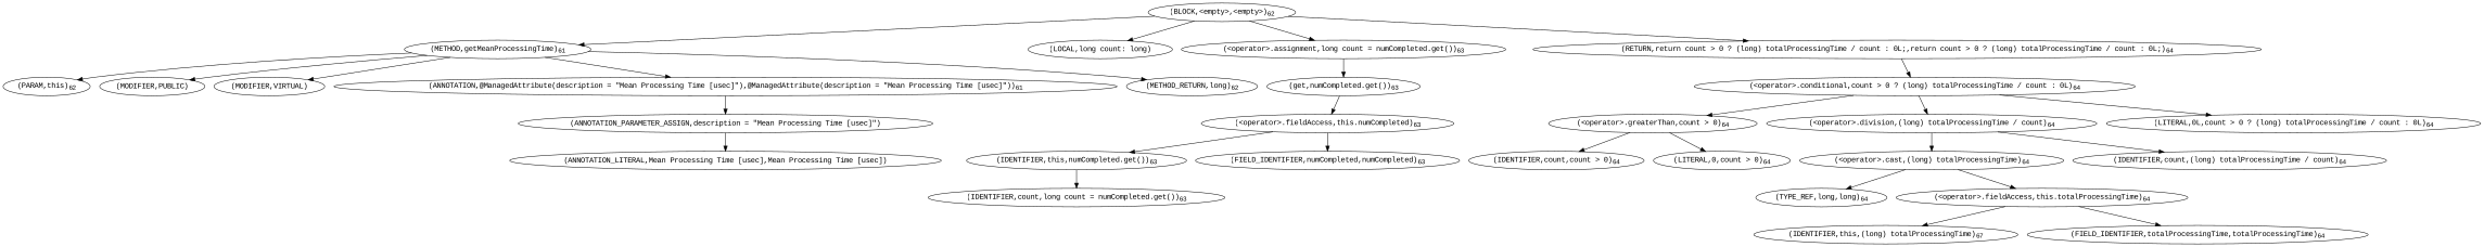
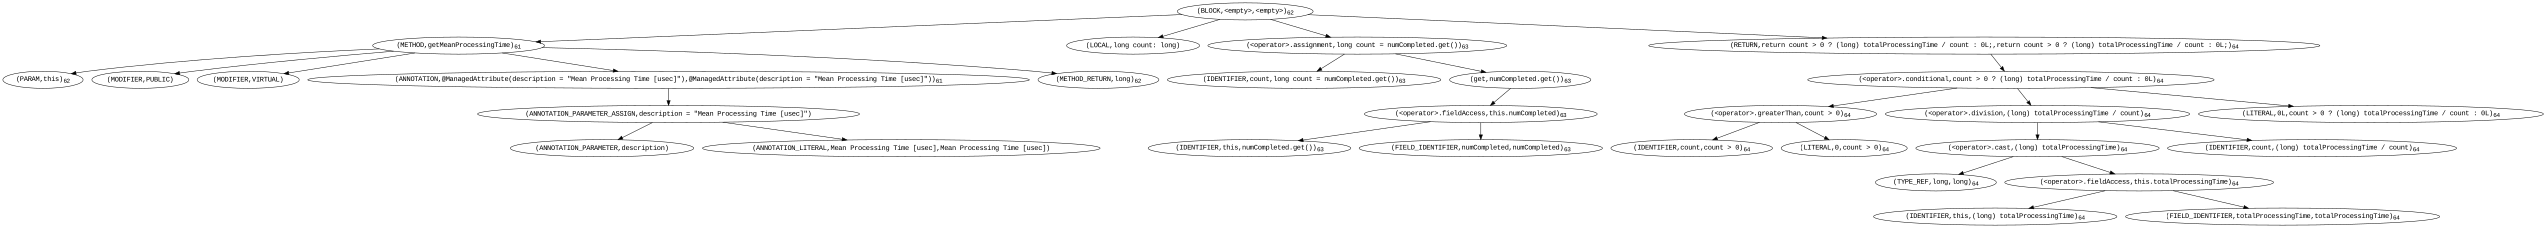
  digraph {
    fontname="Liberation Mono"
    node [fontname="Liberation Mono"]
    edge [fontname="Liberation Mono"]
    n1 [label=<(METHOD,getMeanProcessingTime)<SUB>61</SUB>>]
    n2 [label=<(PARAM,this)<SUB>62</SUB>>]
    n3 [label=<(MODIFIER,PUBLIC)>]
    n4 [label=<(MODIFIER,VIRTUAL)>]
    n5 [label=<(ANNOTATION,@ManagedAttribute(description = &quot;Mean Processing Time [usec]&quot;),@ManagedAttribute(description = &quot;Mean Processing Time [usec]&quot;))<SUB>61</SUB>>]
    n6 [label=<(METHOD_RETURN,long)<SUB>62</SUB>>]
    n7 [label=<(BLOCK,&lt;empty&gt;,&lt;empty&gt;)<SUB>62</SUB>>]
    n8 [label=<(LOCAL,long count: long)>]
    n9 [label=<(&lt;operator&gt;.assignment,long count = numCompleted.get())<SUB>63</SUB>>]
    n10 [label=<(RETURN,return count &gt; 0 ? (long) totalProcessingTime / count : 0L;,return count &gt; 0 ? (long) totalProcessingTime / count : 0L;)<SUB>64</SUB>>]
    n11 [label=<(ANNOTATION_PARAMETER_ASSIGN,description = &quot;Mean Processing Time [usec]&quot;)>]
    n12 [label=<(IDENTIFIER,count,long count = numCompleted.get())<SUB>63</SUB>>]
    n13 [label=<(get,numCompleted.get())<SUB>63</SUB>>]
    n14 [label=<(&lt;operator&gt;.conditional,count &gt; 0 ? (long) totalProcessingTime / count : 0L)<SUB>64</SUB>>]
    n15 [label=<(&lt;operator&gt;.fieldAccess,this.numCompleted)<SUB>63</SUB>>]
    n16 [label=<(IDENTIFIER,this,numCompleted.get())<SUB>63</SUB>>]
    n17 [label=<(FIELD_IDENTIFIER,numCompleted,numCompleted)<SUB>63</SUB>>]
    n18 [label=<(&lt;operator&gt;.greaterThan,count &gt; 0)<SUB>64</SUB>>]
    n19 [label=<(&lt;operator&gt;.division,(long) totalProcessingTime / count)<SUB>64</SUB>>]
    n20 [label=<(LITERAL,0L,count &gt; 0 ? (long) totalProcessingTime / count : 0L)<SUB>64</SUB>>]
    n21 [label=<(IDENTIFIER,count,count &gt; 0)<SUB>64</SUB>>]
    n22 [label=<(LITERAL,0,count &gt; 0)<SUB>64</SUB>>]
    n23 [label=<(&lt;operator&gt;.cast,(long) totalProcessingTime)<SUB>64</SUB>>]
    n24 [label=<(IDENTIFIER,count,(long) totalProcessingTime / count)<SUB>64</SUB>>]
    n25 [label=<(TYPE_REF,long,long)<SUB>64</SUB>>]
    n26 [label=<(&lt;operator&gt;.fieldAccess,this.totalProcessingTime)<SUB>64</SUB>>]
-   n27 [label=<(IDENTIFIER,this,(long) totalProcessingTime)<SUB>67</SUB>>]
+   n27 [label=<(IDENTIFIER,this,(long) totalProcessingTime)<SUB>64</SUB>>]
    n28 [label=<(FIELD_IDENTIFIER,totalProcessingTime,totalProcessingTime)<SUB>64</SUB>>]
+   n29 [label=<(ANNOTATION_PARAMETER,description)>]
    n30 [label=<(ANNOTATION_LITERAL,Mean Processing Time [usec],Mean Processing Time [usec])>]
    n1 -> n2
    n1 -> n3
    n1 -> n4
    n1 -> n5
    n1 -> n6
    n5 -> n11
    n7 -> n1
    n7 -> n8
    n7 -> n9
    n7 -> n10
-   n16 -> n12
+   n9 -> n12
    n9 -> n13
    n10 -> n14
+   n11 -> n29
    n11 -> n30
    n13 -> n15
    n14 -> n18
    n14 -> n19
    n14 -> n20
    n15 -> n16
    n15 -> n17
    n18 -> n21
    n18 -> n22
    n19 -> n23
    n19 -> n24
    n23 -> n25
    n23 -> n26
    n26 -> n27
    n26 -> n28
  }
